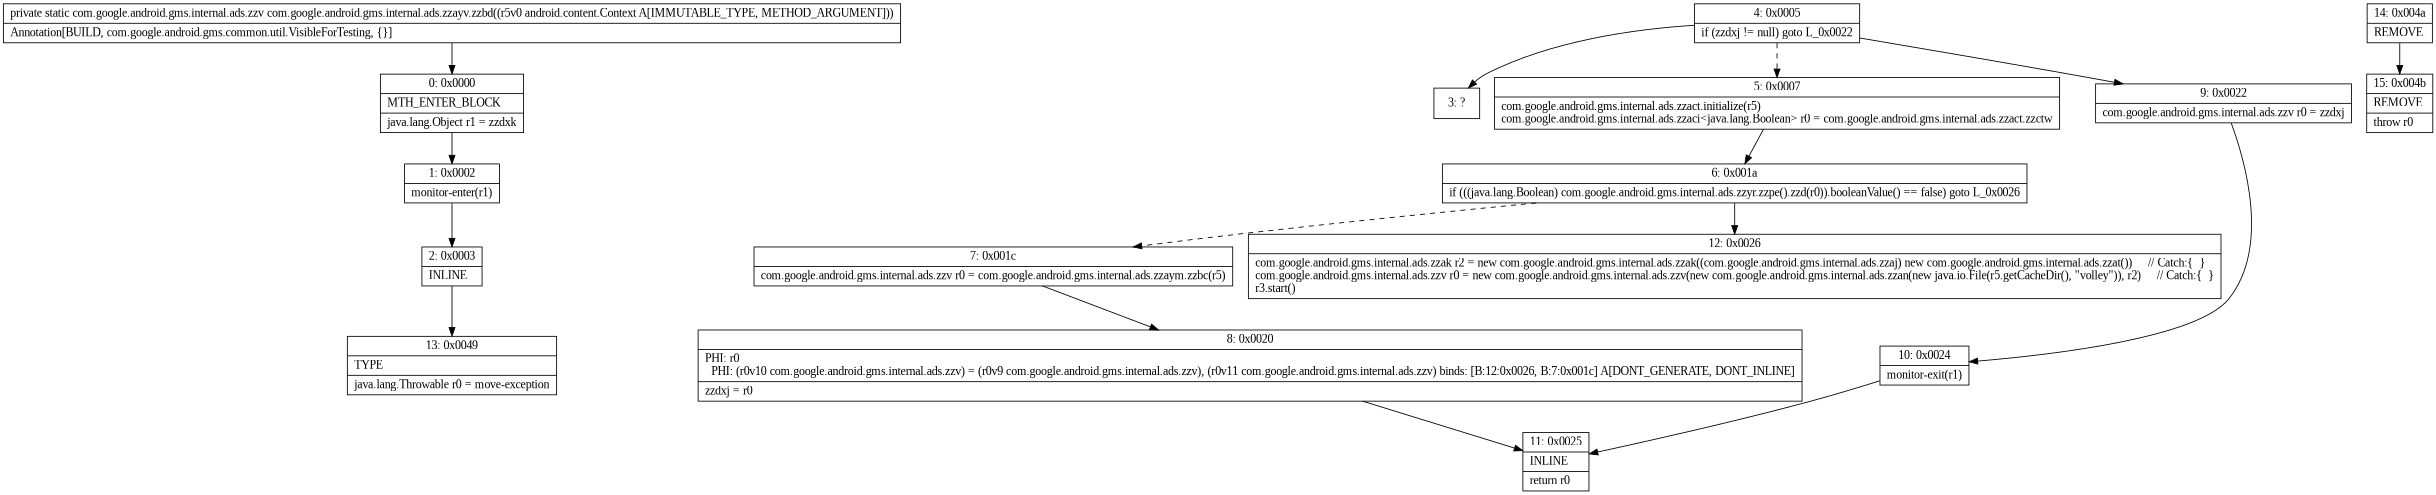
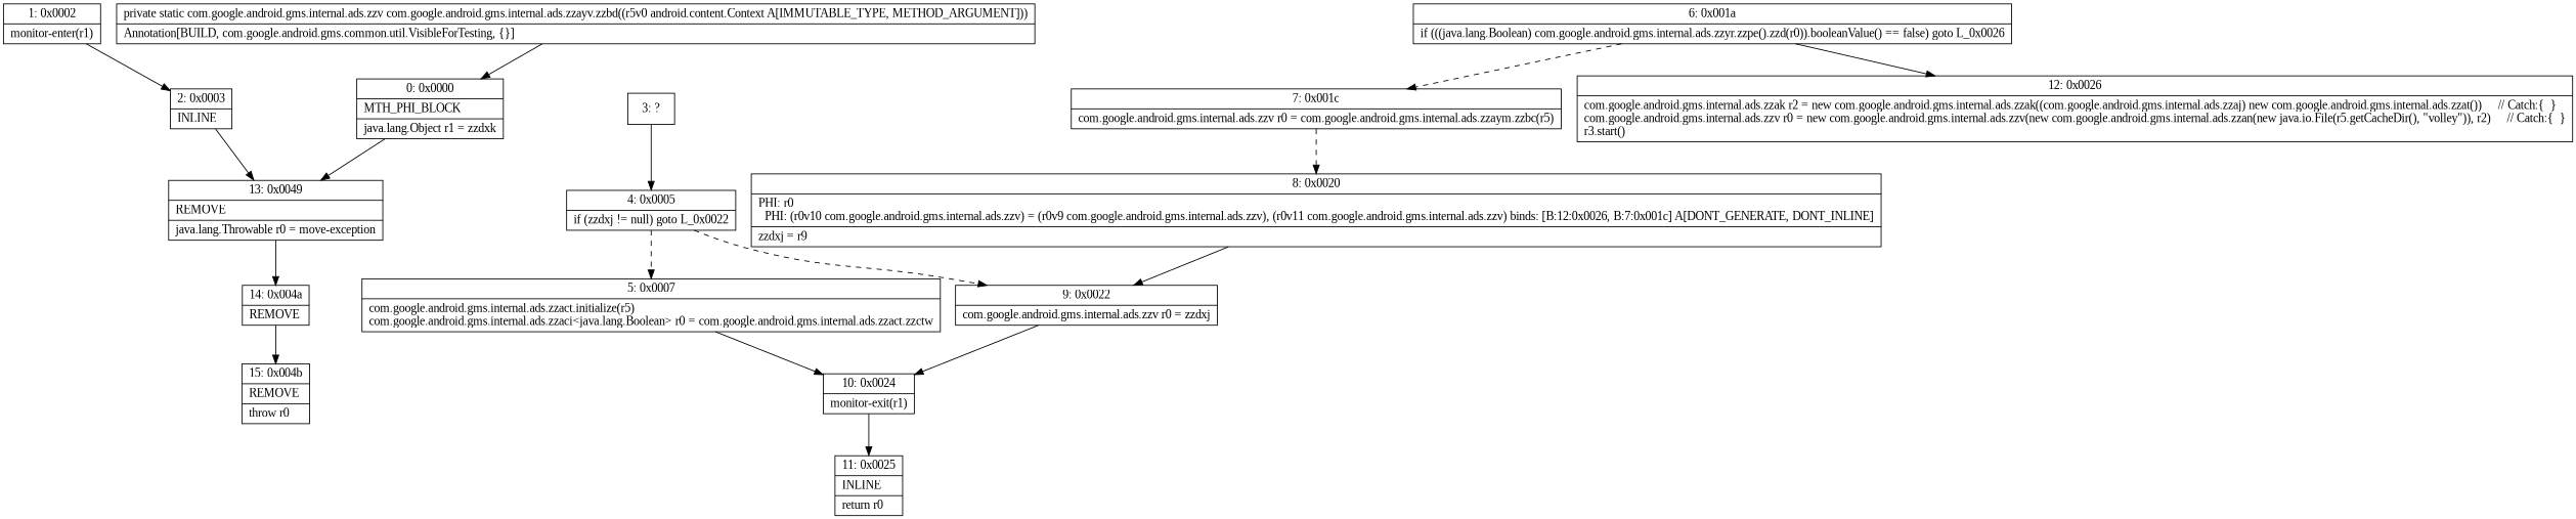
  digraph {
    fontname="Liberation Serif"
    node [fontname="Liberation Serif" shape=record]
    edge [fontname="Liberation Serif"]
-   n1 [label="{0\:\ 0x0000|MTH_ENTER_BLOCK\l|java.lang.Object r1 = zzdxk\l}"]
+   n1 [label="{0\:\ 0x0000|MTH_PHI_BLOCK\l|java.lang.Object r1 = zzdxk\l}"]
    n2 [label="{1\:\ 0x0002|monitor\-enter(r1)\l}"]
    n3 [label="{2\:\ 0x0003|INLINE\l}"]
-   n4 [label="{13\:\ 0x0049|TYPE\l|java.lang.Throwable r0 = move\-exception\l}"]
+   n4 [label="{13\:\ 0x0049|REMOVE\l|java.lang.Throwable r0 = move\-exception\l}"]
    n5 [label="{3\:\ ?}"]
    n6 [label="{4\:\ 0x0005|if (zzdxj != null) goto L_0x0022\l}"]
    n7 [label="{14\:\ 0x004a|REMOVE\l}"]
    n8 [label="{5\:\ 0x0007|com.google.android.gms.internal.ads.zzact.initialize(r5)\lcom.google.android.gms.internal.ads.zzaci\<java.lang.Boolean\> r0 = com.google.android.gms.internal.ads.zzact.zzctw\l}"]
    n9 [label="{9\:\ 0x0022|com.google.android.gms.internal.ads.zzv r0 = zzdxj\l}"]
    n10 [label="{6\:\ 0x001a|if (((java.lang.Boolean) com.google.android.gms.internal.ads.zzyr.zzpe().zzd(r0)).booleanValue() == false) goto L_0x0026\l}"]
    n11 [label="{10\:\ 0x0024|monitor\-exit(r1)\l}"]
    n12 [label="{7\:\ 0x001c|com.google.android.gms.internal.ads.zzv r0 = com.google.android.gms.internal.ads.zzaym.zzbc(r5)\l}"]
    n13 [label="{12\:\ 0x0026|com.google.android.gms.internal.ads.zzak r2 = new com.google.android.gms.internal.ads.zzak((com.google.android.gms.internal.ads.zzaj) new com.google.android.gms.internal.ads.zzat())     \/\/ Catch:\{  \}\lcom.google.android.gms.internal.ads.zzv r0 = new com.google.android.gms.internal.ads.zzv(new com.google.android.gms.internal.ads.zzan(new java.io.File(r5.getCacheDir(), \"volley\")), r2)     \/\/ Catch:\{  \}\lr3.start()\l}"]
-   n14 [label="{8\:\ 0x0020|PHI: r0 \l  PHI: (r0v10 com.google.android.gms.internal.ads.zzv) = (r0v9 com.google.android.gms.internal.ads.zzv), (r0v11 com.google.android.gms.internal.ads.zzv) binds: [B:12:0x0026, B:7:0x001c] A[DONT_GENERATE, DONT_INLINE]\l|zzdxj = r0\l}"]
+   n14 [label="{8\:\ 0x0020|PHI: r0 \l  PHI: (r0v10 com.google.android.gms.internal.ads.zzv) = (r0v9 com.google.android.gms.internal.ads.zzv), (r0v11 com.google.android.gms.internal.ads.zzv) binds: [B:12:0x0026, B:7:0x001c] A[DONT_GENERATE, DONT_INLINE]\l|zzdxj = r9\l}"]
    n15 [label="{11\:\ 0x0025|INLINE\l|return r0\l}"]
    n16 [label="{15\:\ 0x004b|REMOVE\l|throw r0\l}"]
    n17 [label="{private static com.google.android.gms.internal.ads.zzv com.google.android.gms.internal.ads.zzayv.zzbd((r5v0 android.content.Context A[IMMUTABLE_TYPE, METHOD_ARGUMENT]))  | Annotation[BUILD, com.google.android.gms.common.util.VisibleForTesting, \{\}]\l}"]
-   n1 -> n2
+   n1 -> n4
    n2 -> n3
    n3 -> n4
-   n6 -> n5
+   n4 -> n7
+   n5 -> n6
    n6 -> n8 [style=dashed]
-   n6 -> n9
+   n6 -> n9 [style=dashed]
    n7 -> n16
-   n8 -> n10
+   n8 -> n11
    n9 -> n11
    n10 -> n12 [style=dashed]
    n10 -> n13
    n11 -> n15
-   n12 -> n14
-   n14 -> n15
+   n12 -> n14 [style=dashed]
+   n14 -> n9
    n17 -> n1
  }
